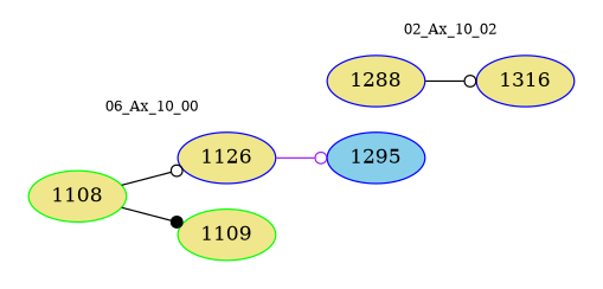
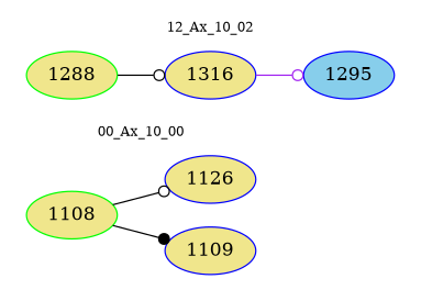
  digraph {
    rankdir=LR
    node [color=blue fillcolor=khaki style=filled]
    edge [arrowhead=odot color=black]
    n1 [color=green label=1108]
-   n2 [color=green label=1109]
+   n2 [label=1109]
    n3 [label=1126]
-   n4 [label=1288]
+   n4 [color=green label=1288]
    n5 [label=1316]
    n6 [fillcolor=skyblue label=1295]
    subgraph cluster_1 {
      color=white
      fontsize=10
-     label="06_Ax_10_00"
+     label="00_Ax_10_00"
      n1
      n2
      n3
    }
    subgraph cluster_2 {
      color=white
      fontsize=10
-     label="02_Ax_10_02"
+     label="12_Ax_10_02"
      n4
      n5
      n6
    }
    n1 -> n2 [arrowhead=dot]
    n1 -> n3
    n4 -> n5
-   n3 -> n6 [color=purple]
+   n5 -> n6 [color=purple]
  }
